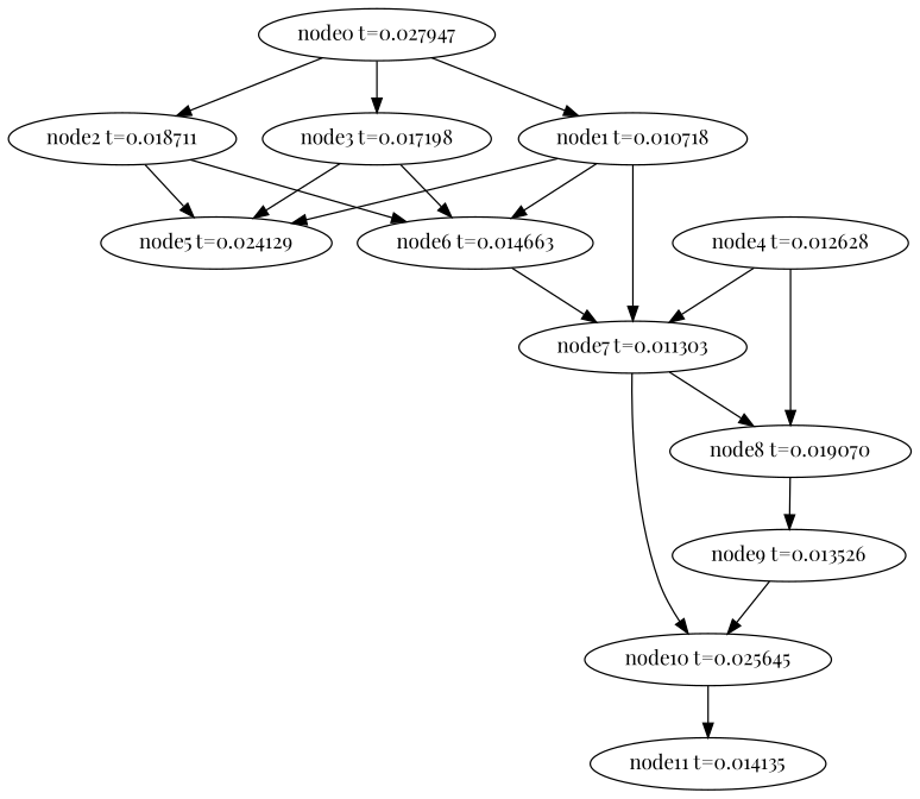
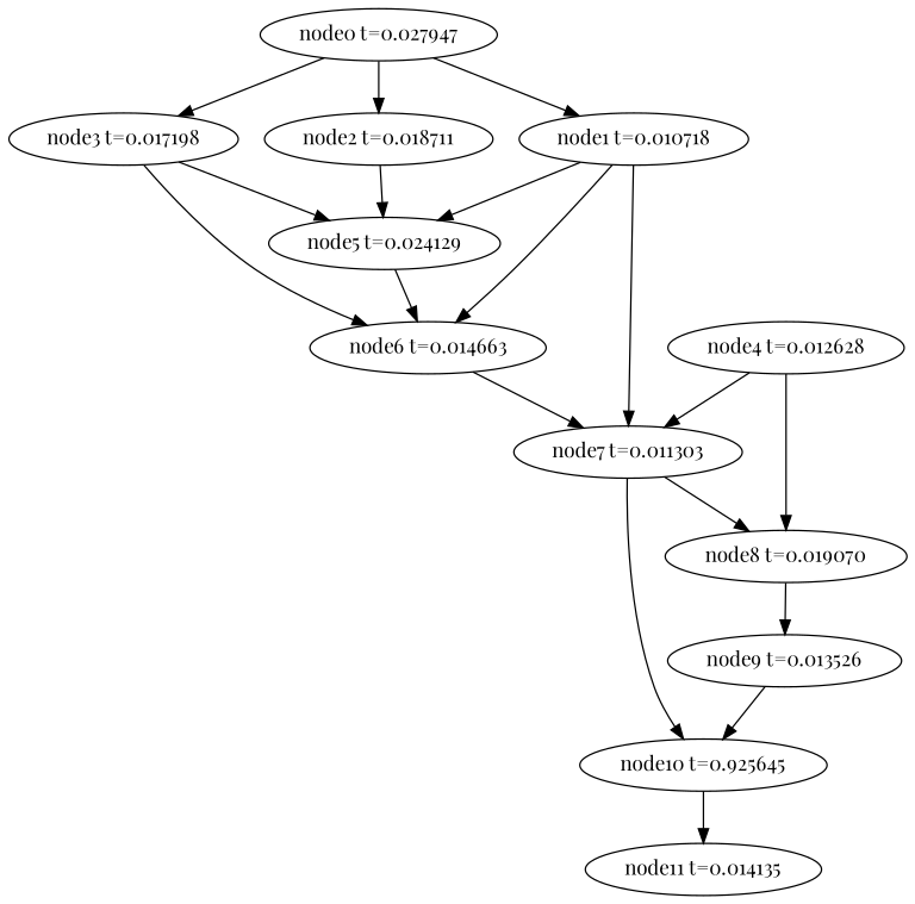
  digraph {
    fontname="Playfair Display"
    node [fontname="Playfair Display"]
    edge [fontname="Playfair Display"]
    n1 [label="node11 t=0.014135"]
-   n2 [label="node10 t=0.025645"]
+   n2 [label="node10 t=0.925645"]
    n3 [label="node9 t=0.013526"]
    n4 [label="node8 t=0.019070"]
    n5 [label="node7 t=0.011303"]
    n6 [label="node6 t=0.014663"]
    n7 [label="node5 t=0.024129"]
    n8 [label="node4 t=0.012628"]
    n9 [label="node3 t=0.017198"]
    n10 [label="node2 t=0.018711"]
    n11 [label="node1 t=0.010718"]
    n12 [label="node0 t=0.027947"]
    n2 -> n1
    n3 -> n2
    n4 -> n3
    n5 -> n2
    n5 -> n4
    n6 -> n5
-   n10 -> n6
+   n7 -> n6
    n8 -> n4
    n8 -> n5
    n9 -> n6
    n9 -> n7
    n10 -> n7
    n11 -> n5
    n11 -> n6
    n11 -> n7
    n12 -> n9
    n12 -> n10
    n12 -> n11
  }
